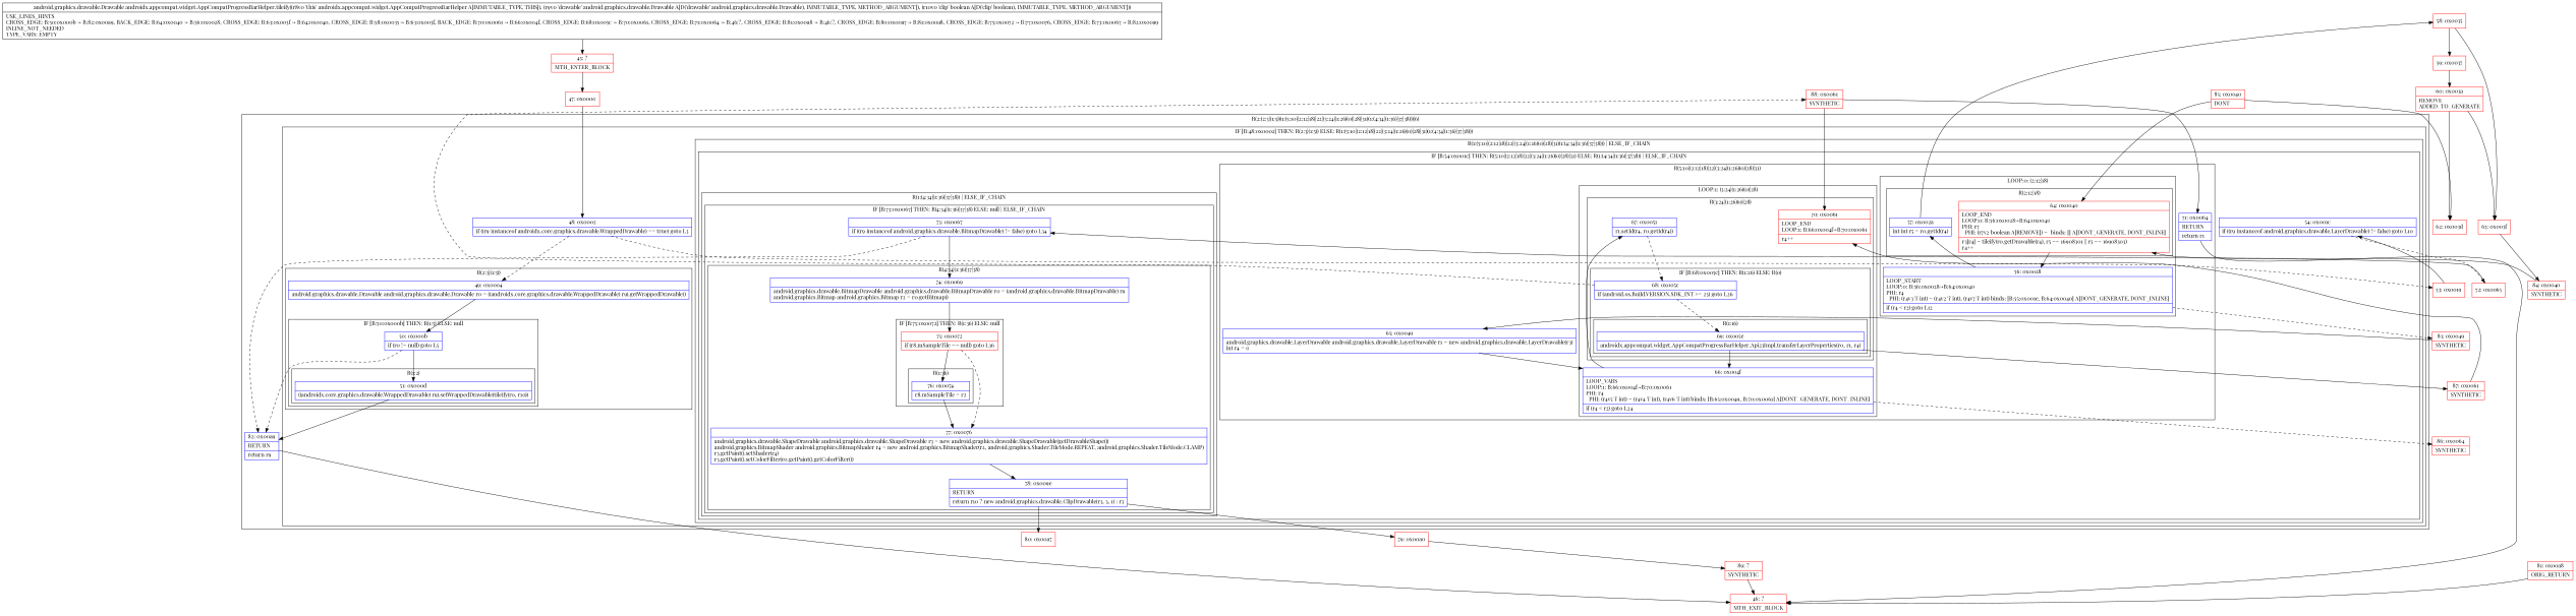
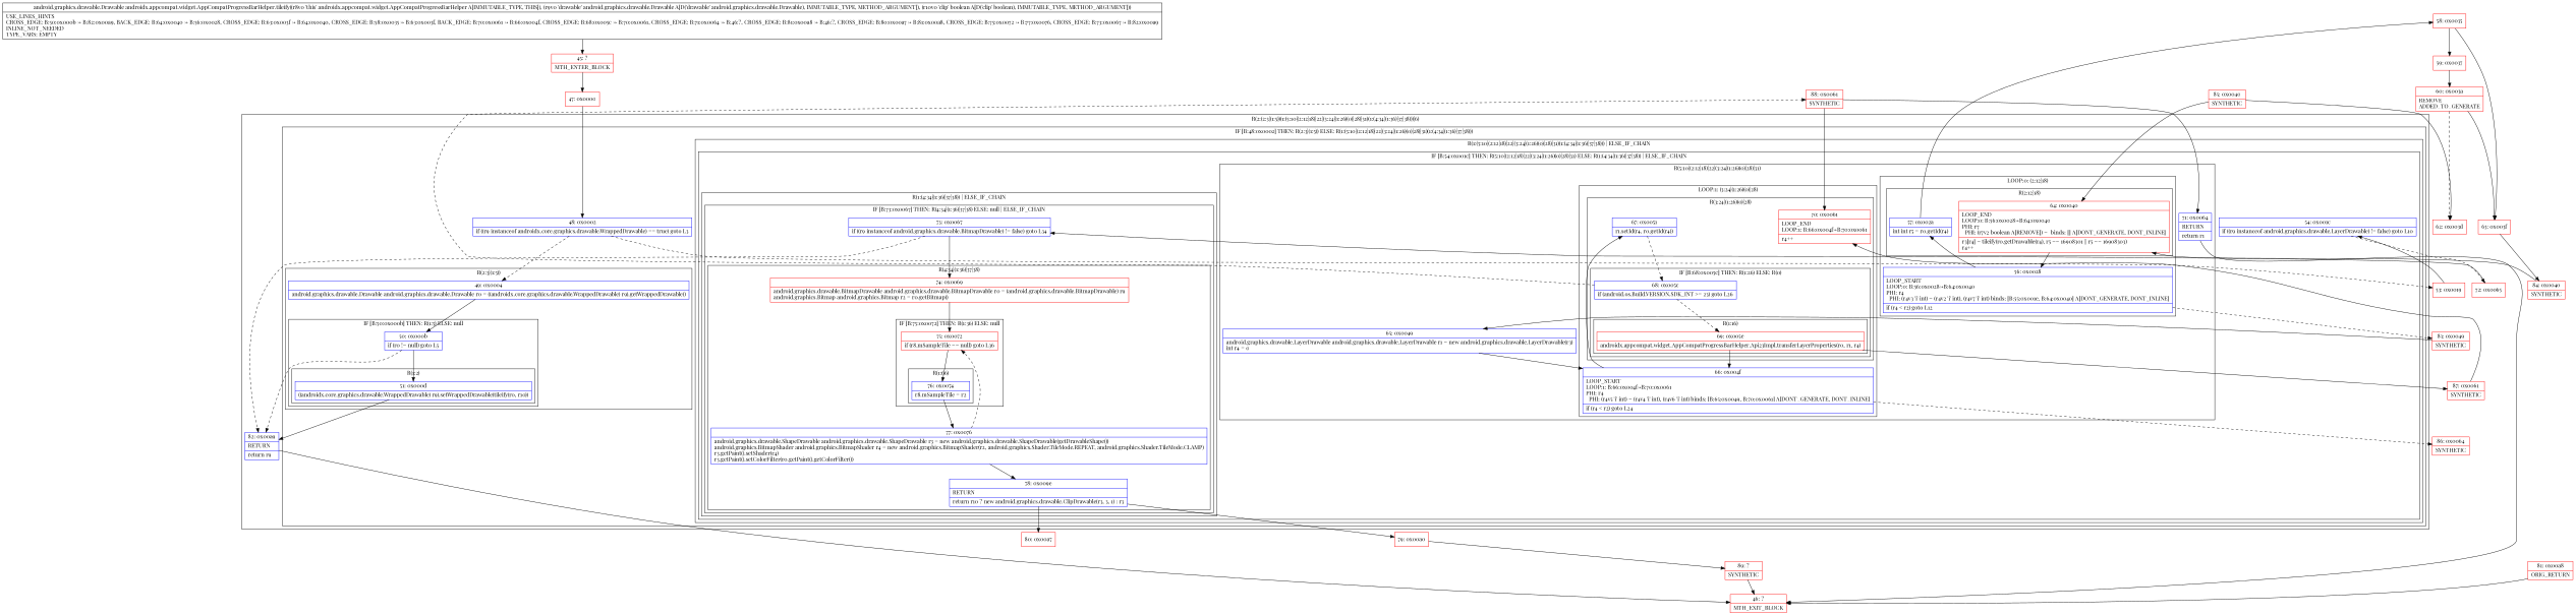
  digraph {
    fontname="Playfair Display"
    node [color=red fontname="Playfair Display" shape=record]
    edge [fontname="Playfair Display"]
    n1 [color=blue label="{51\:\ 0x000d|((androidx.core.graphics.drawable.WrappedDrawable) r9).setWrappedDrawable(tileify(r0, r10))\l}"]
    n2 [color=blue label="{50\:\ 0x000b|if (r0 != null) goto L5\l}"]
    n3 [color=blue label="{49\:\ 0x0004|android.graphics.drawable.Drawable android.graphics.drawable.Drawable r0 = ((androidx.core.graphics.drawable.WrappedDrawable) r9).getWrappedDrawable()\l}"]
    n4 [color=blue label="{57\:\ 0x002a|int int r5 = r0.getId(r4)\l}"]
    n5 [label="{64\:\ 0x0040|LOOP_END\lLOOP:0: B:56:0x0028\-\>B:64:0x0040\lPHI: r7 \l  PHI: (r7v2 boolean A[REMOVE]) =  binds: [] A[DONT_GENERATE, DONT_INLINE]\l|r3[r4] = tileify(r0.getDrawable(r4), r5 == 16908301 \|\| r5 == 16908303)\lr4++\l}"]
    n6 [color=blue label="{56\:\ 0x0028|LOOP_START\lLOOP:0: B:56:0x0028\-\>B:64:0x0040\lPHI: r4 \l  PHI: (r4v3 'i' int) = (r4v2 'i' int), (r4v7 'i' int) binds: [B:55:0x001e, B:64:0x0040] A[DONT_GENERATE, DONT_INLINE]\l|if (r4 \< r2) goto L12\l}"]
-   n7 [color=blue label="{69\:\ 0x005e|androidx.appcompat.widget.AppCompatProgressBarHelper.Api23Impl.transferLayerProperties(r0, r1, r4)\l}"]
+   n7 [label="{69\:\ 0x005e|androidx.appcompat.widget.AppCompatProgressBarHelper.Api23Impl.transferLayerProperties(r0, r1, r4)\l}"]
    n8 [color=blue label="{68\:\ 0x005c|if (android.os.Build.VERSION.SDK_INT \>= 23) goto L26\l}"]
    n9 [color=blue label="{67\:\ 0x0051|r1.setId(r4, r0.getId(r4))\l}"]
    n10 [label="{70\:\ 0x0061|LOOP_END\lLOOP:1: B:66:0x004f\-\>B:70:0x0061\l|r4++\l}"]
-   n11 [color=blue label="{66\:\ 0x004f|LOOP_VARS\lLOOP:1: B:66:0x004f\-\>B:70:0x0061\lPHI: r4 \l  PHI: (r4v5 'i' int) = (r4v4 'i' int), (r4v6 'i' int) binds: [B:65:0x0049, B:70:0x0061] A[DONT_GENERATE, DONT_INLINE]\l|if (r4 \< r2) goto L24\l}"]
+   n11 [color=blue label="{66\:\ 0x004f|LOOP_START\lLOOP:1: B:66:0x004f\-\>B:70:0x0061\lPHI: r4 \l  PHI: (r4v5 'i' int) = (r4v4 'i' int), (r4v6 'i' int) binds: [B:65:0x0049, B:70:0x0061] A[DONT_GENERATE, DONT_INLINE]\l|if (r4 \< r2) goto L24\l}"]
    n12 [color=blue label="{65\:\ 0x0049|android.graphics.drawable.LayerDrawable android.graphics.drawable.LayerDrawable r1 = new android.graphics.drawable.LayerDrawable(r3)\lint r4 = 0\l}"]
    n13 [color=blue label="{71\:\ 0x0064|RETURN\l|return r1\l}"]
    n14 [color=blue label="{76\:\ 0x0074|r8.mSampleTile = r2\l}"]
    n15 [label="{75\:\ 0x0072|if (r8.mSampleTile == null) goto L36\l}"]
-   n16 [color=blue label="{74\:\ 0x0069|android.graphics.drawable.BitmapDrawable android.graphics.drawable.BitmapDrawable r0 = (android.graphics.drawable.BitmapDrawable) r9\landroid.graphics.Bitmap android.graphics.Bitmap r2 = r0.getBitmap()\l}"]
+   n16 [label="{74\:\ 0x0069|android.graphics.drawable.BitmapDrawable android.graphics.drawable.BitmapDrawable r0 = (android.graphics.drawable.BitmapDrawable) r9\landroid.graphics.Bitmap android.graphics.Bitmap r2 = r0.getBitmap()\l}"]
    n17 [color=blue label="{77\:\ 0x0076|android.graphics.drawable.ShapeDrawable android.graphics.drawable.ShapeDrawable r3 = new android.graphics.drawable.ShapeDrawable(getDrawableShape())\landroid.graphics.BitmapShader android.graphics.BitmapShader r4 = new android.graphics.BitmapShader(r2, android.graphics.Shader.TileMode.REPEAT, android.graphics.Shader.TileMode.CLAMP)\lr3.getPaint().setShader(r4)\lr3.getPaint().setColorFilter(r0.getPaint().getColorFilter())\l}"]
    n18 [color=blue label="{78\:\ 0x009e|RETURN\l|return r10 ? new android.graphics.drawable.ClipDrawable(r3, 3, 1) : r3\l}"]
    n19 [color=blue label="{73\:\ 0x0067|if ((r9 instanceof android.graphics.drawable.BitmapDrawable) != false) goto L34\l}"]
    n20 [color=blue label="{54\:\ 0x001c|if ((r9 instanceof android.graphics.drawable.LayerDrawable) != false) goto L10\l}"]
    n21 [color=blue label="{48\:\ 0x0002|if ((r9 instanceof androidx.core.graphics.drawable.WrappedDrawable) == true) goto L3\l}"]
    n22 [color=blue label="{82\:\ 0x00a9|RETURN\l|return r9\l}"]
    n23 [label="{58\:\ 0x0035}"]
    n24 [label="{83\:\ 0x0049|SYNTHETIC\l}"]
    n25 [label="{87\:\ 0x0061|SYNTHETIC\l}"]
    n26 [label="{88\:\ 0x0061|SYNTHETIC\l}"]
    n27 [label="{86\:\ 0x0064|SYNTHETIC\l}"]
    n28 [label="{46\:\ ?|MTH_EXIT_BLOCK\l}"]
    n29 [label="{79\:\ 0x00a0}"]
    n30 [label="{80\:\ 0x00a7}"]
    n31 [label="{72\:\ 0x0065}"]
    n32 [label="{53\:\ 0x0019}"]
    n33 [label="{59\:\ 0x0037}"]
    n34 [label="{63\:\ 0x003f}"]
    n35 [label="{89\:\ ?|SYNTHETIC\l}"]
    n36 [label="{45\:\ ?|MTH_ENTER_BLOCK\l}"]
    n37 [label="{47\:\ 0x0000}"]
    n38 [label="{60\:\ 0x003a|REMOVE\lADDED_TO_GENERATE\l}"]
    n39 [label="{84\:\ 0x0040|SYNTHETIC\l}"]
    n40 [label="{62\:\ 0x003d}"]
-   n41 [label="{85\:\ 0x0040|DONT\l}"]
+   n41 [label="{85\:\ 0x0040|SYNTHETIC\l}"]
    n42 [label="{81\:\ 0x00a8|ORIG_RETURN\l}"]
    n43 [label="{android.graphics.drawable.Drawable androidx.appcompat.widget.AppCompatProgressBarHelper.tileify((r8v0 'this' androidx.appcompat.widget.AppCompatProgressBarHelper A[IMMUTABLE_TYPE, THIS]), (r9v0 'drawable' android.graphics.drawable.Drawable A[D('drawable' android.graphics.drawable.Drawable), IMMUTABLE_TYPE, METHOD_ARGUMENT]), (r10v0 'clip' boolean A[D('clip' boolean), IMMUTABLE_TYPE, METHOD_ARGUMENT]))  | USE_LINES_HINTS\lCROSS_EDGE: B:50:0x000b \-\> B:82:0x00a9, BACK_EDGE: B:64:0x0040 \-\> B:56:0x0028, CROSS_EDGE: B:63:0x003f \-\> B:64:0x0040, CROSS_EDGE: B:58:0x0035 \-\> B:63:0x003f, BACK_EDGE: B:70:0x0061 \-\> B:66:0x004f, CROSS_EDGE: B:68:0x005c \-\> B:70:0x0061, CROSS_EDGE: B:71:0x0064 \-\> B:46:?, CROSS_EDGE: B:81:0x00a8 \-\> B:46:?, CROSS_EDGE: B:80:0x00a7 \-\> B:81:0x00a8, CROSS_EDGE: B:75:0x0072 \-\> B:77:0x0076, CROSS_EDGE: B:73:0x0067 \-\> B:82:0x00a9\lINLINE_NOT_NEEDED\lTYPE_VARS: EMPTY\l}" color=""]
    subgraph cluster_1 {
      label="R(2:(2:3|(1:5))(1:(5:10|(2:12|18)|22|(3:24|(1:26)(0)|28)|31)(1:(4:34|(1:36)|37|38)))|6)"
      n22
      subgraph cluster_2 {
        label="IF [B:48:0x0002] THEN: R(2:3|(1:5)) ELSE: R(1:(5:10|(2:12|18)|22|(3:24|(1:26)(0)|28)|31)(1:(4:34|(1:36)|37|38)))"
        n21
        subgraph cluster_3 {
          label="R(2:3|(1:5))"
          n3
          subgraph cluster_4 {
            label="IF [B:50:0x000b] THEN: R(1:5) ELSE: null"
            n2
            subgraph cluster_5 {
              label="R(1:2)"
              n1
            }
          }
        }
        subgraph cluster_6 {
          label="R(1:(5:10|(2:12|18)|22|(3:24|(1:26)(0)|28)|31)(1:(4:34|(1:36)|37|38))) | ELSE_IF_CHAIN\l"
          subgraph cluster_7 {
            label="IF [B:54:0x001c] THEN: R(5:10|(2:12|18)|22|(3:24|(1:26)(0)|28)|31) ELSE: R(1:(4:34|(1:36)|37|38)) | ELSE_IF_CHAIN\l"
            n20
            subgraph cluster_8 {
              label="R(5:10|(2:12|18)|22|(3:24|(1:26)(0)|28)|31)"
              n12
              n13
              subgraph cluster_9 {
                label="LOOP:0: (2:12|18)"
                n6
                subgraph cluster_10 {
                  label="R(2:12|18)"
                  n4
                  n5
                }
              }
              subgraph cluster_11 {
                label="LOOP:1: (3:24|(1:26)(0)|28)"
                n11
                subgraph cluster_12 {
                  label="R(3:24|(1:26)(0)|28)"
                  n9
                  n10
                  subgraph cluster_13 {
                    label="IF [B:68:0x005c] THEN: R(1:26) ELSE: R(0)"
                    n8
                    subgraph cluster_14 {
                      label="R(1:16)"
                      n7
                    }
                    subgraph cluster_15 {
                      label="R(0)"
                    }
                  }
                }
              }
            }
            subgraph cluster_16 {
              label="R(1:(4:34|(1:36)|37|38)) | ELSE_IF_CHAIN\l"
              subgraph cluster_17 {
                label="IF [B:73:0x0067] THEN: R(4:34|(1:36)|37|38) ELSE: null | ELSE_IF_CHAIN\l"
                n19
                subgraph cluster_18 {
                  label="R(4:34|(1:36)|37|38)"
                  n16
                  n17
                  n18
                  subgraph cluster_19 {
                    label="IF [B:75:0x0072] THEN: R(1:36) ELSE: null"
                    n15
                    subgraph cluster_20 {
-                     label="R(1:36)"
+                     label="R(1:66)"
                      n14
                    }
                  }
                }
              }
            }
          }
        }
      }
    }
    n1 -> n22
    n2 -> n1
    n2 -> n22 [style=dashed]
    n3 -> n2
    n4 -> n23
    n5 -> n6
    n6 -> n4
    n6 -> n24 [style=dashed]
    n7 -> n11
    n7 -> n25
    n8 -> n7 [style=dashed]
    n8 -> n26 [style=dashed]
    n9 -> n8 [style=dashed]
    n11 -> n9
    n11 -> n27 [style=dashed]
    n12 -> n11
    n13 -> n28
    n14 -> n17
    n15 -> n14
-   n15 -> n17 [style=dashed]
+   n17 -> n15 [style=dashed]
    n16 -> n15
    n17 -> n18
    n18 -> n29
    n18 -> n30
    n19 -> n16
    n19 -> n22 [style=dashed]
    n20 -> n31 [style=dashed]
    n21 -> n3 [style=dashed]
    n21 -> n32 [style=dashed]
    n22 -> n28
    n23 -> n33
    n23 -> n34
    n24 -> n12
    n25 -> n10
    n26 -> n10
    n26 -> n13
    n29 -> n35
    n31 -> n19
    n32 -> n20
    n33 -> n38
    n34 -> n39
    n35 -> n28
    n36 -> n37
    n37 -> n21
    n38 -> n34
-   n38 -> n40
+   n38 -> n40 [style=dashed]
    n39 -> n5
    n41 -> n5
    n41 -> n40
    n42 -> n28
    n43 -> n36
  }
